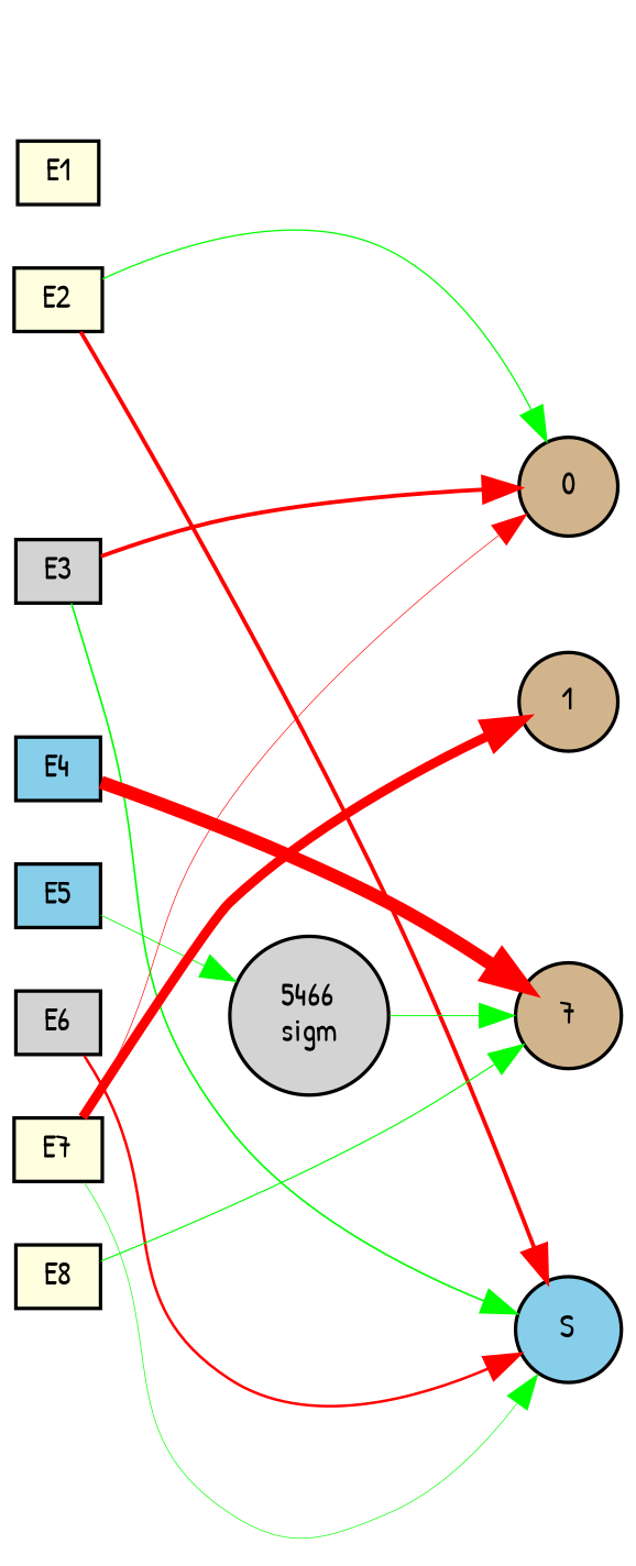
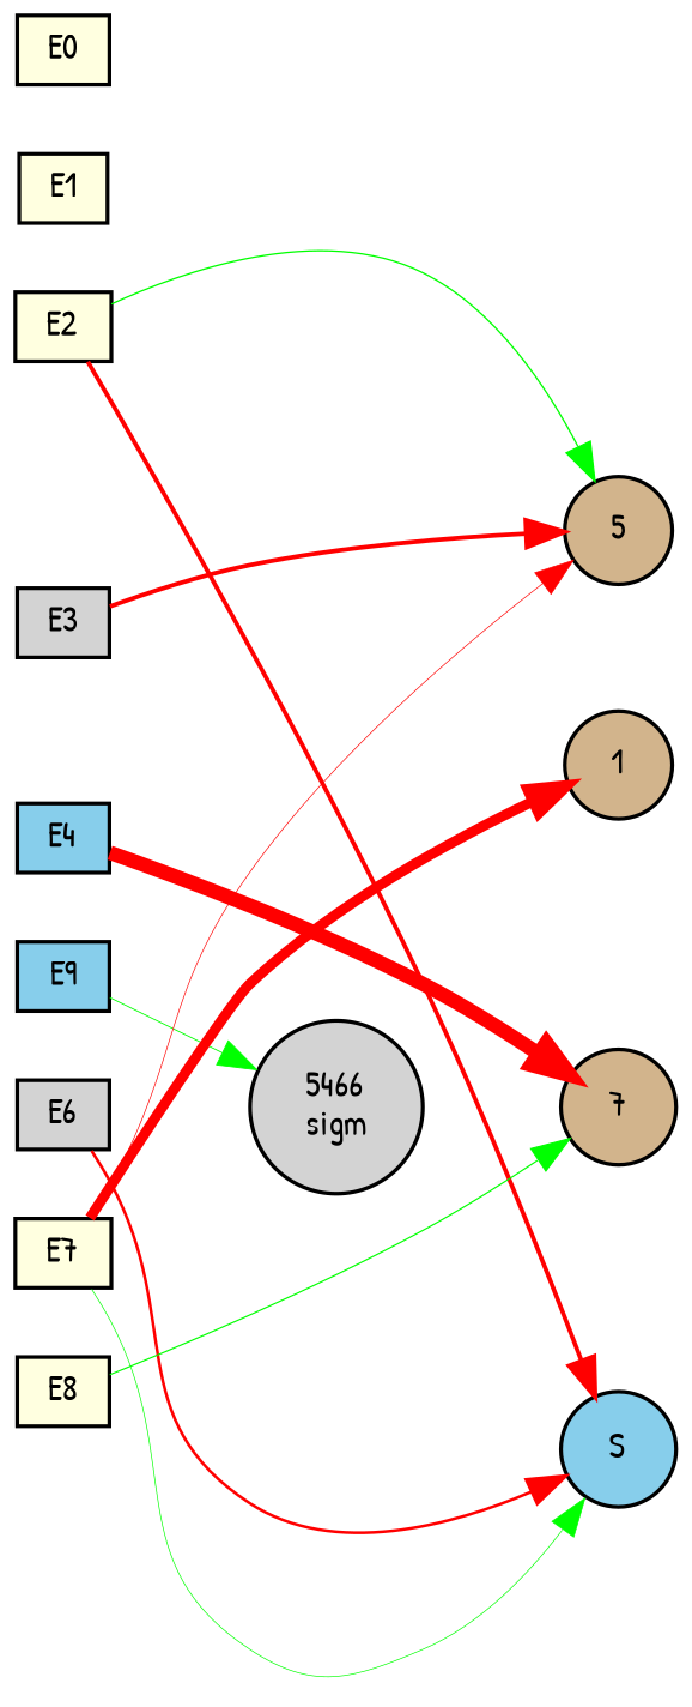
  digraph {
    fontname="Patrick Hand"
    rankdir=LR
    node [fillcolor=lightyellow fontname="Patrick Hand" fontsize=9 shape=box style=filled]
    edge [fontname="Patrick Hand" style=solid]
+   E0 [height=0.2 width=0.2]
    E1 [height=0.2 width=0.2]
    E2 [height=0.2 width=0.2]
    E3 [fillcolor=lightgrey height=0.2 width=0.2]
    E4 [fillcolor=skyblue height=0.2 width=0.2]
-   E5 [fillcolor=skyblue height=0.2 width=0.2]
+   E5 [fillcolor=skyblue height=0.2 width=0.2 label=E9]
    E6 [fillcolor=lightgrey height=0.2 width=0.2]
    E7 [height=0.2 width=0.2]
    E8 [height=0.2 width=0.2]
-   0 [fillcolor=tan height=0.2 shape=circle width=0.2]
+   0 [fillcolor=tan height=0.2 shape=circle width=0.2 label=5]
    1 [fillcolor=tan height=0.2 shape=circle width=0.2]
    n12 [fillcolor=tan height=0.2 label=7 shape=circle width=0.2]
    S [fillcolor=skyblue height=0.2 shape=circle width=0.2]
    n14 [fillcolor=lightgrey height=0.2 label="5466\nsigm" shape=circle width=0.2]
    subgraph sub_1 {
      rank=source
+     E0
      E1
      E2
      E3
      E4
      E5
      E6
      E7
      E8
    }
    subgraph sub_2 {
      rank=sink
      0
      1
      n12
      S
    }
+   E0 -> E1 [style=invis]
    E1 -> E2 [style=invis]
    E2 -> E3 [style=invis]
    E2 -> 0 [color=green penwidth=0.39105405678984195]
    E2 -> S [color=red penwidth=1.1404381308164182]
    E3 -> E4 [style=invis]
    E3 -> 0 [color=red penwidth=1.1644000976382374]
-   E3 -> S [color=green penwidth=0.5018318956244472]
    E4 -> E5 [style=invis]
    E4 -> n12 [color=red penwidth=3.7792800122401156]
    E5 -> E6 [style=invis]
    E5 -> n14 [color=green penwidth=0.2591982923001851]
    E6 -> E7 [style=invis]
    E6 -> S [color=red penwidth=0.7681204539242372]
    E7 -> E8 [style=invis]
    E7 -> 0 [color=red penwidth=0.19957223368943516]
    E7 -> 1 [color=red penwidth=2.687419355799477]
    E7 -> S [color=green penwidth=0.20303395275450045]
    E8 -> n12 [color=green penwidth=0.3534523079571762]
    0 -> 1 [style=invis]
    1 -> n12 [style=invis]
    n12 -> S [style=invis]
-   n14 -> n12 [color=green penwidth=0.30709437686322516]
  }
